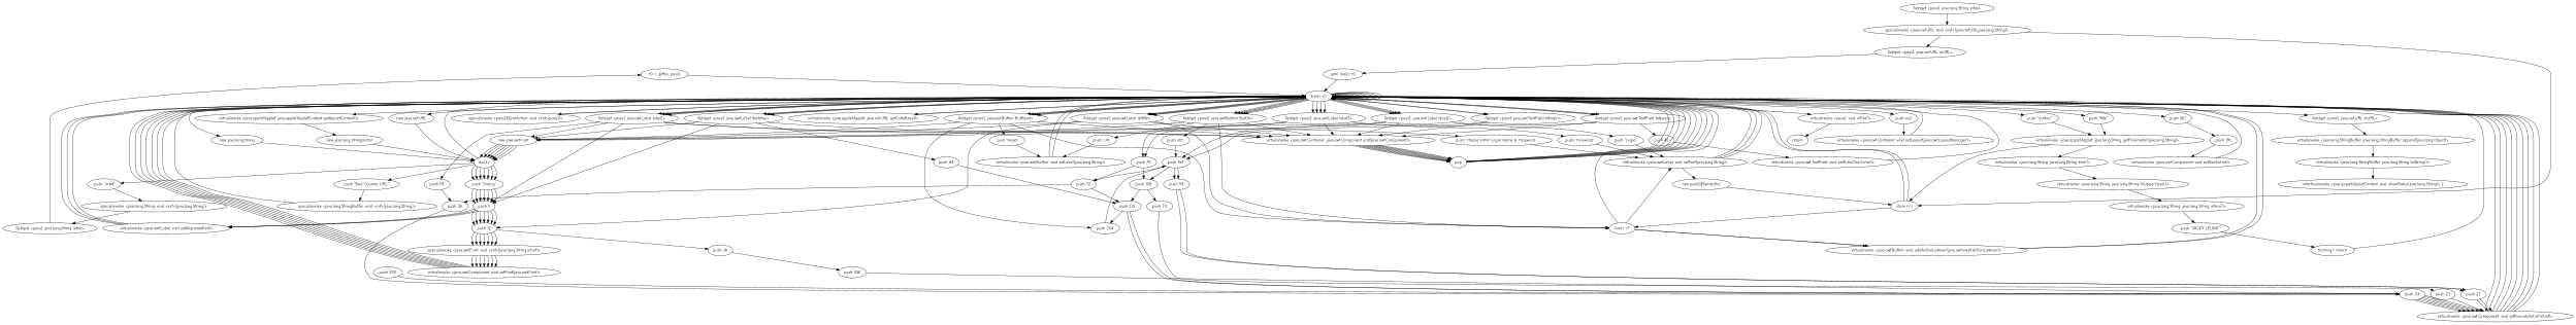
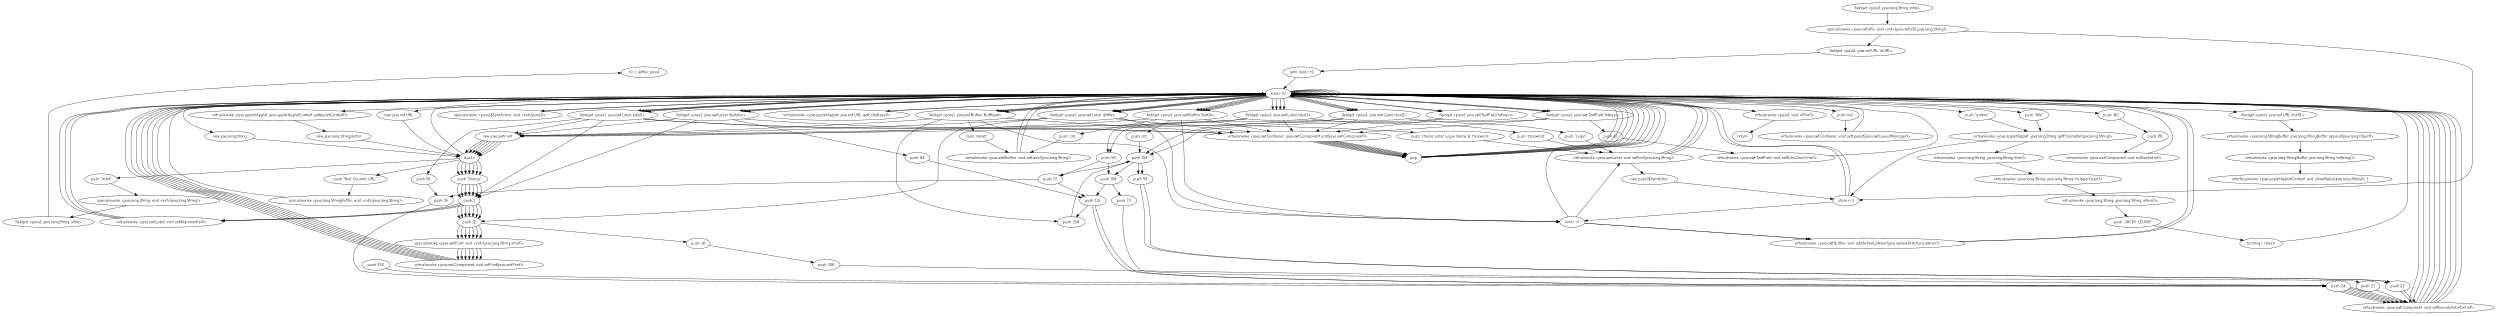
  digraph {
    fontname="Comic Neue"
    node [fontname="Comic Neue"]
    edge [fontname="Comic Neue"]
    "r0 := @this: pass1"
    "load.r r0"
    "push null"
    "push 361"
    "fieldget <pass1: java.awt.TextField txtlogin>"
    "fieldget <pass1: java.awt.Label label1>"
    "fieldget <pass1: java.awt.Label label2>"
    "fieldget <pass1: java.awt.Label label3>"
    "fieldget <pass1: java.awt.TextField txtpass>"
    "fieldget <pass1: java.awt.Label lblstatus>"
    "fieldget <pass1: java.awt.Button ButOk>"
    "fieldget <pass1: java.awt.Button ButReset>"
    "fieldget <pass1: java.awt.Label lbltitle>"
    "push \"title\""
    "specialinvoke <pass1$SymAction: void <init>(pass1)>"
    "new java.lang.String"
    "new java.net.URL"
    "virtualinvoke <java.applet.Applet: java.net.URL getCodeBase()>"
    "push \"author\""
    "virtualinvoke <pass1: void inFile()>"
    "virtualinvoke <java.applet.Applet: java.applet.AppletContext getAppletContext()>"
    "fieldget <pass1: java.net.URL inURL>"
    "virtualinvoke <java.awt.Container: void setLayout(java.awt.LayoutManager)>"
    "push 191"
    "virtualinvoke <java.awt.Container: java.awt.Component add(java.awt.Component)>"
    "push 156"
    "push \"Please Enter Login Name & Password\""
    "push 1"
    "new java.awt.Font"
    "push 56"
    "push \"Login\""
-   "push 75"
+   "push 75" [label="push 55"]
    "push \"Password\""
    "push 42"
    "push 84"
    "push \"OK\""
    "push 105"
    "load.r r1"
    "push 204"
    "push \"Reset\""
    "push 12"
    "virtualinvoke <java.applet.Applet: java.lang.String getParameter(java.lang.String)>"
    "dup1.r"
    "fieldget <pass1: java.lang.String infile>"
    "specialinvoke <java.net.URL: void <init>(java.net.URL,java.lang.String)>"
    return
    "new java.lang.StringBuffer"
    "virtualinvoke <java.lang.StringBuffer: java.lang.StringBuffer append(java.lang.Object)>"
    "virtualinvoke <java.awt.Component: void setSize(int,int)>"
    pop
    "push 72"
    "push 108"
    "push 59"
    "push 132"
    "push 36"
    "push 70"
    "push 23"
    "push 24"
    "virtualinvoke <java.awt.Component: void setBounds(int,int,int,int)>"
    "virtualinvoke <java.awt.Label: void setText(java.lang.String)>"
    "virtualinvoke <java.awt.Label: void setAlignment(int)>"
    "new pass1$SymAction"
    "store.r r1"
    "specialinvoke <java.awt.Font: void <init>(java.lang.String,int,int)>"
    "push 14"
    "push \"Dialog\""
    "push \"in.txt\""
    "push \"Bad Counter URL:\""
    "specialinvoke <java.lang.String: void <init>(java.lang.String)>"
    "specialinvoke <java.lang.StringBuffer: void <init>(java.lang.String)>"
    "virtualinvoke <java.awt.Component: void setFont(java.awt.Font)>"
    "push 336"
    "push 250"
    "virtualinvoke <java.awt.TextField: void setEchoChar(char)>"
    "push 21"
    "virtualinvoke <java.awt.Button: void setLabel(java.lang.String)>"
    "virtualinvoke <java.awt.Button: void addActionListener(java.awt.event.ActionListener)>"
    "virtualinvoke <java.lang.String: java.lang.String trim()>"
    "virtualinvoke <java.lang.String: java.lang.String toUpperCase()>"
    "fieldput <pass1: java.lang.String infile>"
    "fieldput <pass1: java.net.URL inURL>"
    "goto load.r r0"
    "virtualinvoke <java.lang.String: java.lang.String intern()>"
    "push \"JACKY LEUNG\""
    n85 [label="toString.r return"]
    "virtualinvoke <java.lang.StringBuffer: java.lang.String toString()>"
    "interfaceinvoke <java.applet.AppletContext: void showStatus(java.lang.String)> 1"
-   "r0 := @this: pass1" -> "load.r r0"
    "load.r r0" -> "load.r r0"
    "load.r r0" -> "load.r r0"
    "load.r r0" -> "load.r r0"
    "load.r r0" -> "load.r r0"
    "load.r r0" -> "load.r r0"
    "load.r r0" -> "load.r r0"
    "load.r r0" -> "load.r r0"
    "load.r r0" -> "load.r r0"
    "load.r r0" -> "load.r r0"
    "load.r r0" -> "push null"
    "load.r r0" -> "push 361"
    "load.r r0" -> "fieldget <pass1: java.awt.TextField txtlogin>"
    "load.r r0" -> "fieldget <pass1: java.awt.TextField txtlogin>"
    "load.r r0" -> "fieldget <pass1: java.awt.Label label1>"
    "load.r r0" -> "fieldget <pass1: java.awt.Label label1>"
    "load.r r0" -> "fieldget <pass1: java.awt.Label label1>"
    "load.r r0" -> "fieldget <pass1: java.awt.Label label1>"
    "load.r r0" -> "fieldget <pass1: java.awt.Label label1>"
    "load.r r0" -> "fieldget <pass1: java.awt.Label label2>"
    "load.r r0" -> "fieldget <pass1: java.awt.Label label2>"
    "load.r r0" -> "fieldget <pass1: java.awt.Label label2>"
    "load.r r0" -> "fieldget <pass1: java.awt.Label label2>"
    "load.r r0" -> "fieldget <pass1: java.awt.Label label3>"
    "load.r r0" -> "fieldget <pass1: java.awt.Label label3>"
    "load.r r0" -> "fieldget <pass1: java.awt.Label label3>"
    "load.r r0" -> "fieldget <pass1: java.awt.Label label3>"
    "load.r r0" -> "fieldget <pass1: java.awt.TextField txtpass>"
    "load.r r0" -> "fieldget <pass1: java.awt.TextField txtpass>"
    "load.r r0" -> "fieldget <pass1: java.awt.TextField txtpass>"
    "load.r r0" -> "fieldget <pass1: java.awt.Label lblstatus>"
    "load.r r0" -> "fieldget <pass1: java.awt.Label lblstatus>"
    "load.r r0" -> "fieldget <pass1: java.awt.Label lblstatus>"
    "load.r r0" -> "fieldget <pass1: java.awt.Label lblstatus>"
    "load.r r0" -> "fieldget <pass1: java.awt.Button ButOk>"
    "load.r r0" -> "fieldget <pass1: java.awt.Button ButOk>"
    "load.r r0" -> "fieldget <pass1: java.awt.Button ButOk>"
    "load.r r0" -> "fieldget <pass1: java.awt.Button ButOk>"
    "load.r r0" -> "fieldget <pass1: java.awt.Button ButOk>"
    "load.r r0" -> "fieldget <pass1: java.awt.Button ButReset>"
    "load.r r0" -> "fieldget <pass1: java.awt.Button ButReset>"
    "load.r r0" -> "fieldget <pass1: java.awt.Button ButReset>"
    "load.r r0" -> "fieldget <pass1: java.awt.Button ButReset>"
    "load.r r0" -> "fieldget <pass1: java.awt.Button ButReset>"
    "load.r r0" -> "fieldget <pass1: java.awt.Label lbltitle>"
    "load.r r0" -> "fieldget <pass1: java.awt.Label lbltitle>"
    "load.r r0" -> "fieldget <pass1: java.awt.Label lbltitle>"
    "load.r r0" -> "fieldget <pass1: java.awt.Label lbltitle>"
    "load.r r0" -> "fieldget <pass1: java.awt.Label lbltitle>"
    "load.r r0" -> "push \"title\""
    "load.r r0" -> "specialinvoke <pass1$SymAction: void <init>(pass1)>"
    "load.r r0" -> "new java.lang.String"
    "load.r r0" -> "new java.net.URL"
    "load.r r0" -> "virtualinvoke <java.applet.Applet: java.net.URL getCodeBase()>"
    "load.r r0" -> "push \"author\""
    "load.r r0" -> "virtualinvoke <pass1: void inFile()>"
    "load.r r0" -> "virtualinvoke <java.applet.Applet: java.applet.AppletContext getAppletContext()>"
    "load.r r0" -> "fieldget <pass1: java.net.URL inURL>"
    "push null" -> "virtualinvoke <java.awt.Container: void setLayout(java.awt.LayoutManager)>"
    "push 361" -> "push 191"
    "fieldget <pass1: java.awt.TextField txtlogin>" -> "virtualinvoke <java.awt.Container: java.awt.Component add(java.awt.Component)>"
    "fieldget <pass1: java.awt.TextField txtlogin>" -> "push 156"
    "fieldget <pass1: java.awt.Label label1>" -> "virtualinvoke <java.awt.Container: java.awt.Component add(java.awt.Component)>"
    "fieldget <pass1: java.awt.Label label1>" -> "push \"Please Enter Login Name & Password\""
    "fieldget <pass1: java.awt.Label label1>" -> "push 1"
    "fieldget <pass1: java.awt.Label label1>" -> "new java.awt.Font"
    "fieldget <pass1: java.awt.Label label1>" -> "push 56"
    "fieldget <pass1: java.awt.Label label2>" -> "virtualinvoke <java.awt.Container: java.awt.Component add(java.awt.Component)>"
    "fieldget <pass1: java.awt.Label label2>" -> "new java.awt.Font"
    "fieldget <pass1: java.awt.Label label2>" -> "push \"Login\""
    "fieldget <pass1: java.awt.Label label2>" -> "push 75"
    "fieldget <pass1: java.awt.Label label3>" -> "virtualinvoke <java.awt.Container: java.awt.Component add(java.awt.Component)>"
    "fieldget <pass1: java.awt.Label label3>" -> "new java.awt.Font"
    "fieldget <pass1: java.awt.Label label3>" -> "push 75"
    "fieldget <pass1: java.awt.Label label3>" -> "push \"Password\""
    "fieldget <pass1: java.awt.TextField txtpass>" -> "virtualinvoke <java.awt.Container: java.awt.Component add(java.awt.Component)>"
    "fieldget <pass1: java.awt.TextField txtpass>" -> "push 156"
    "fieldget <pass1: java.awt.TextField txtpass>" -> "push 42"
    "fieldget <pass1: java.awt.Label lblstatus>" -> "virtualinvoke <java.awt.Container: java.awt.Component add(java.awt.Component)>"
    "fieldget <pass1: java.awt.Label lblstatus>" -> "push 1"
    "fieldget <pass1: java.awt.Label lblstatus>" -> "new java.awt.Font"
    "fieldget <pass1: java.awt.Label lblstatus>" -> "push 84"
    "fieldget <pass1: java.awt.Button ButOk>" -> "virtualinvoke <java.awt.Container: java.awt.Component add(java.awt.Component)>"
    "fieldget <pass1: java.awt.Button ButOk>" -> "new java.awt.Font"
    "fieldget <pass1: java.awt.Button ButOk>" -> "push \"OK\""
    "fieldget <pass1: java.awt.Button ButOk>" -> "push 105"
    "fieldget <pass1: java.awt.Button ButOk>" -> "load.r r1"
    "fieldget <pass1: java.awt.Button ButReset>" -> "virtualinvoke <java.awt.Container: java.awt.Component add(java.awt.Component)>"
    "fieldget <pass1: java.awt.Button ButReset>" -> "new java.awt.Font"
    "fieldget <pass1: java.awt.Button ButReset>" -> "load.r r1"
    "fieldget <pass1: java.awt.Button ButReset>" -> "push 204"
    "fieldget <pass1: java.awt.Button ButReset>" -> "push \"Reset\""
    "fieldget <pass1: java.awt.Label lbltitle>" -> "virtualinvoke <java.awt.Container: java.awt.Component add(java.awt.Component)>"
    "fieldget <pass1: java.awt.Label lbltitle>" -> "new java.awt.Font"
    "fieldget <pass1: java.awt.Label lbltitle>" -> "load.r r1"
    "fieldget <pass1: java.awt.Label lbltitle>" -> "push 12"
    "push \"title\"" -> "virtualinvoke <java.applet.Applet: java.lang.String getParameter(java.lang.String)>"
    "specialinvoke <pass1$SymAction: void <init>(pass1)>" -> "load.r r0"
    "new java.lang.String" -> "dup1.r"
    "new java.net.URL" -> "dup1.r"
    "virtualinvoke <java.applet.Applet: java.net.URL getCodeBase()>" -> "load.r r0"
    "push \"author\"" -> "virtualinvoke <java.applet.Applet: java.lang.String getParameter(java.lang.String)>"
    "virtualinvoke <pass1: void inFile()>" -> return
    "virtualinvoke <java.applet.Applet: java.applet.AppletContext getAppletContext()>" -> "new java.lang.StringBuffer"
    "fieldget <pass1: java.net.URL inURL>" -> "virtualinvoke <java.lang.StringBuffer: java.lang.StringBuffer append(java.lang.Object)>"
    "virtualinvoke <java.awt.Container: void setLayout(java.awt.LayoutManager)>" -> "load.r r0"
    "push 191" -> "virtualinvoke <java.awt.Component: void setSize(int,int)>"
    "virtualinvoke <java.awt.Container: java.awt.Component add(java.awt.Component)>" -> pop
    "virtualinvoke <java.awt.Container: java.awt.Component add(java.awt.Component)>" -> pop
    "virtualinvoke <java.awt.Container: java.awt.Component add(java.awt.Component)>" -> pop
    "virtualinvoke <java.awt.Container: java.awt.Component add(java.awt.Component)>" -> pop
    "virtualinvoke <java.awt.Container: java.awt.Component add(java.awt.Component)>" -> pop
    "virtualinvoke <java.awt.Container: java.awt.Component add(java.awt.Component)>" -> pop
    "virtualinvoke <java.awt.Container: java.awt.Component add(java.awt.Component)>" -> pop
    "virtualinvoke <java.awt.Container: java.awt.Component add(java.awt.Component)>" -> pop
    "virtualinvoke <java.awt.Container: java.awt.Component add(java.awt.Component)>" -> pop
    "push 156" -> "push 72"
    "push 156" -> "push 108"
    "push 156" -> "push 59"
    "push 156" -> "push 59"
    "push \"Please Enter Login Name & Password\"" -> "virtualinvoke <java.awt.Label: void setText(java.lang.String)>"
    "push 1" -> "push 12"
    "push 1" -> "push 12"
    "push 1" -> "push 12"
    "push 1" -> "push 12"
    "push 1" -> "push 12"
    "push 1" -> "push 12"
    "push 1" -> "push 12"
    "push 1" -> "virtualinvoke <java.awt.Label: void setAlignment(int)>"
    "push 1" -> "virtualinvoke <java.awt.Label: void setAlignment(int)>"
    "push 1" -> "virtualinvoke <java.awt.Label: void setAlignment(int)>"
    "new java.awt.Font" -> "dup1.r"
    "new java.awt.Font" -> "dup1.r"
    "new java.awt.Font" -> "dup1.r"
    "new java.awt.Font" -> "dup1.r"
    "new java.awt.Font" -> "dup1.r"
    "new java.awt.Font" -> "dup1.r"
    "new java.awt.Font" -> "dup1.r"
    "push 56" -> "push 36"
    "push \"Login\"" -> "virtualinvoke <java.awt.Label: void setText(java.lang.String)>"
    "push 75" -> "push 72"
    "push 75" -> "push 108"
    "push \"Password\"" -> "virtualinvoke <java.awt.Label: void setText(java.lang.String)>"
    "push 42" -> "virtualinvoke <java.awt.TextField: void setEchoChar(char)>"
    "push 84" -> "push 132"
    "push \"OK\"" -> "virtualinvoke <java.awt.Button: void setLabel(java.lang.String)>"
    "push 105" -> "push 156"
    "load.r r1" -> "load.r r0"
    "load.r r1" -> "virtualinvoke <java.awt.Label: void setText(java.lang.String)>"
    "load.r r1" -> "virtualinvoke <java.awt.Button: void addActionListener(java.awt.event.ActionListener)>"
    "load.r r1" -> "virtualinvoke <java.awt.Button: void addActionListener(java.awt.event.ActionListener)>"
    "push 204" -> "push 156"
    "push \"Reset\"" -> "virtualinvoke <java.awt.Button: void setLabel(java.lang.String)>"
    "push 12" -> "specialinvoke <java.awt.Font: void <init>(java.lang.String,int,int)>"
    "push 12" -> "specialinvoke <java.awt.Font: void <init>(java.lang.String,int,int)>"
    "push 12" -> "specialinvoke <java.awt.Font: void <init>(java.lang.String,int,int)>"
    "push 12" -> "specialinvoke <java.awt.Font: void <init>(java.lang.String,int,int)>"
    "push 12" -> "specialinvoke <java.awt.Font: void <init>(java.lang.String,int,int)>"
    "push 12" -> "specialinvoke <java.awt.Font: void <init>(java.lang.String,int,int)>"
    "push 12" -> "specialinvoke <java.awt.Font: void <init>(java.lang.String,int,int)>"
    "push 12" -> "push 14"
    "virtualinvoke <java.applet.Applet: java.lang.String getParameter(java.lang.String)>" -> "store.r r1"
    "virtualinvoke <java.applet.Applet: java.lang.String getParameter(java.lang.String)>" -> "virtualinvoke <java.lang.String: java.lang.String trim()>"
    "dup1.r" -> "load.r r0"
    "dup1.r" -> "push \"Dialog\""
    "dup1.r" -> "push \"Dialog\""
    "dup1.r" -> "push \"Dialog\""
    "dup1.r" -> "push \"Dialog\""
    "dup1.r" -> "push \"Dialog\""
    "dup1.r" -> "push \"Dialog\""
    "dup1.r" -> "push \"Dialog\""
    "dup1.r" -> "push \"in.txt\""
    "dup1.r" -> "push \"Bad Counter URL:\""
    "fieldget <pass1: java.lang.String infile>" -> "specialinvoke <java.net.URL: void <init>(java.net.URL,java.lang.String)>"
    "specialinvoke <java.net.URL: void <init>(java.net.URL,java.lang.String)>" -> "store.r r1"
    "specialinvoke <java.net.URL: void <init>(java.net.URL,java.lang.String)>" -> "fieldput <pass1: java.net.URL inURL>"
    "new java.lang.StringBuffer" -> "dup1.r"
    "virtualinvoke <java.lang.StringBuffer: java.lang.StringBuffer append(java.lang.Object)>" -> "virtualinvoke <java.lang.StringBuffer: java.lang.String toString()>"
    "virtualinvoke <java.awt.Component: void setSize(int,int)>" -> "load.r r0"
    pop -> "load.r r0"
    pop -> "load.r r0"
    pop -> "load.r r0"
    pop -> "load.r r0"
    pop -> "load.r r0"
    pop -> "load.r r0"
    pop -> "load.r r0"
    pop -> "load.r r0"
    pop -> "load.r r0"
    "push 72" -> "push 132"
    "push 72" -> "push 36"
    "push 108" -> "push 132"
    "push 108" -> "push 70"
    "push 59" -> "push 23"
    "push 59" -> "push 23"
    "push 132" -> "push 204"
    "push 132" -> "push 24"
    "push 132" -> "push 24"
    "push 36" -> "push 24"
    "push 70" -> "push 21"
    "push 23" -> "virtualinvoke <java.awt.Component: void setBounds(int,int,int,int)>"
    "push 23" -> "virtualinvoke <java.awt.Component: void setBounds(int,int,int,int)>"
    "push 24" -> "virtualinvoke <java.awt.Component: void setBounds(int,int,int,int)>"
    "push 24" -> "virtualinvoke <java.awt.Component: void setBounds(int,int,int,int)>"
    "push 24" -> "virtualinvoke <java.awt.Component: void setBounds(int,int,int,int)>"
    "push 24" -> "virtualinvoke <java.awt.Component: void setBounds(int,int,int,int)>"
    "push 24" -> "virtualinvoke <java.awt.Component: void setBounds(int,int,int,int)>"
    "push 24" -> "virtualinvoke <java.awt.Component: void setBounds(int,int,int,int)>"
    "virtualinvoke <java.awt.Component: void setBounds(int,int,int,int)>" -> "load.r r0"
    "virtualinvoke <java.awt.Component: void setBounds(int,int,int,int)>" -> "load.r r0"
    "virtualinvoke <java.awt.Component: void setBounds(int,int,int,int)>" -> "load.r r0"
    "virtualinvoke <java.awt.Component: void setBounds(int,int,int,int)>" -> "load.r r0"
    "virtualinvoke <java.awt.Component: void setBounds(int,int,int,int)>" -> "load.r r0"
    "virtualinvoke <java.awt.Component: void setBounds(int,int,int,int)>" -> "load.r r0"
    "virtualinvoke <java.awt.Component: void setBounds(int,int,int,int)>" -> "load.r r0"
    "virtualinvoke <java.awt.Component: void setBounds(int,int,int,int)>" -> "load.r r0"
    "virtualinvoke <java.awt.Component: void setBounds(int,int,int,int)>" -> "load.r r0"
    "virtualinvoke <java.awt.Label: void setText(java.lang.String)>" -> "load.r r0"
    "virtualinvoke <java.awt.Label: void setText(java.lang.String)>" -> "load.r r0"
    "virtualinvoke <java.awt.Label: void setText(java.lang.String)>" -> "load.r r0"
    "virtualinvoke <java.awt.Label: void setText(java.lang.String)>" -> "new pass1$SymAction"
    "virtualinvoke <java.awt.Label: void setAlignment(int)>" -> "load.r r0"
    "virtualinvoke <java.awt.Label: void setAlignment(int)>" -> "load.r r0"
    "virtualinvoke <java.awt.Label: void setAlignment(int)>" -> "load.r r0"
    "new pass1$SymAction" -> "store.r r1"
    "store.r r1" -> "load.r r0"
    "store.r r1" -> "load.r r0"
    "store.r r1" -> "load.r r1"
    "specialinvoke <java.awt.Font: void <init>(java.lang.String,int,int)>" -> "virtualinvoke <java.awt.Component: void setFont(java.awt.Font)>"
    "specialinvoke <java.awt.Font: void <init>(java.lang.String,int,int)>" -> "virtualinvoke <java.awt.Component: void setFont(java.awt.Font)>"
    "specialinvoke <java.awt.Font: void <init>(java.lang.String,int,int)>" -> "virtualinvoke <java.awt.Component: void setFont(java.awt.Font)>"
    "specialinvoke <java.awt.Font: void <init>(java.lang.String,int,int)>" -> "virtualinvoke <java.awt.Component: void setFont(java.awt.Font)>"
    "specialinvoke <java.awt.Font: void <init>(java.lang.String,int,int)>" -> "virtualinvoke <java.awt.Component: void setFont(java.awt.Font)>"
    "specialinvoke <java.awt.Font: void <init>(java.lang.String,int,int)>" -> "virtualinvoke <java.awt.Component: void setFont(java.awt.Font)>"
    "specialinvoke <java.awt.Font: void <init>(java.lang.String,int,int)>" -> "virtualinvoke <java.awt.Component: void setFont(java.awt.Font)>"
    "push 14" -> "push 336"
    "push \"Dialog\"" -> "push 1"
    "push \"Dialog\"" -> "push 1"
    "push \"Dialog\"" -> "push 1"
    "push \"Dialog\"" -> "push 1"
    "push \"Dialog\"" -> "push 1"
    "push \"Dialog\"" -> "push 1"
    "push \"Dialog\"" -> "push 1"
    "push \"in.txt\"" -> "specialinvoke <java.lang.String: void <init>(java.lang.String)>"
    "push \"Bad Counter URL:\"" -> "specialinvoke <java.lang.StringBuffer: void <init>(java.lang.String)>"
    "specialinvoke <java.lang.String: void <init>(java.lang.String)>" -> "fieldput <pass1: java.lang.String infile>"
    "specialinvoke <java.lang.StringBuffer: void <init>(java.lang.String)>" -> "load.r r0"
    "virtualinvoke <java.awt.Component: void setFont(java.awt.Font)>" -> "load.r r0"
    "virtualinvoke <java.awt.Component: void setFont(java.awt.Font)>" -> "load.r r0"
    "virtualinvoke <java.awt.Component: void setFont(java.awt.Font)>" -> "load.r r0"
    "virtualinvoke <java.awt.Component: void setFont(java.awt.Font)>" -> "load.r r0"
    "virtualinvoke <java.awt.Component: void setFont(java.awt.Font)>" -> "load.r r0"
    "virtualinvoke <java.awt.Component: void setFont(java.awt.Font)>" -> "load.r r0"
    "virtualinvoke <java.awt.Component: void setFont(java.awt.Font)>" -> "load.r r0"
    "push 336" -> "push 24"
    "push 250" -> "push 24"
    "virtualinvoke <java.awt.TextField: void setEchoChar(char)>" -> "load.r r0"
    "push 21" -> "virtualinvoke <java.awt.Component: void setBounds(int,int,int,int)>"
    "virtualinvoke <java.awt.Button: void setLabel(java.lang.String)>" -> "load.r r0"
    "virtualinvoke <java.awt.Button: void setLabel(java.lang.String)>" -> "load.r r0"
    "virtualinvoke <java.awt.Button: void addActionListener(java.awt.event.ActionListener)>" -> "load.r r0"
    "virtualinvoke <java.awt.Button: void addActionListener(java.awt.event.ActionListener)>" -> "load.r r0"
    "virtualinvoke <java.lang.String: java.lang.String trim()>" -> "virtualinvoke <java.lang.String: java.lang.String toUpperCase()>"
    "virtualinvoke <java.lang.String: java.lang.String toUpperCase()>" -> "virtualinvoke <java.lang.String: java.lang.String intern()>"
    "fieldput <pass1: java.lang.String infile>" -> "r0 := @this: pass1"
    "fieldput <pass1: java.net.URL inURL>" -> "goto load.r r0"
    "goto load.r r0" -> "load.r r0"
    "virtualinvoke <java.lang.String: java.lang.String intern()>" -> "push \"JACKY LEUNG\""
    "push \"JACKY LEUNG\"" -> n85
    n85 -> "load.r r0"
    "virtualinvoke <java.lang.StringBuffer: java.lang.String toString()>" -> "interfaceinvoke <java.applet.AppletContext: void showStatus(java.lang.String)> 1"
  }
